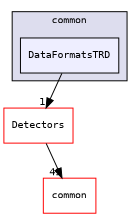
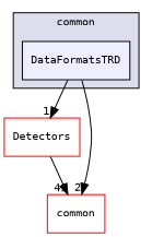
  digraph {
    compound=true
    fontname="DejaVu Sans Mono"
    node [fontname="DejaVu Sans Mono" fontsize=10 shape=box color=red]
    edge [fontname="DejaVu Sans Mono" labeldistance=1.5 labelfontname=Helvetica labelfontsize=10]
    n1 [fillcolor="#eeeeff" label=DataFormatsTRD pencolor=black style=filled color=""]
    n2 [label=Detectors]
    n3 [label=common]
    subgraph cluster_1 {
      bgcolor="#ddddee"
      fontsize=10
      label=common
      pencolor=black
      n1
    }
    n1 -> n2 [headlabel=1]
+   n1 -> n3 [headlabel=2]
    n2 -> n3 [headlabel=49]
  }
